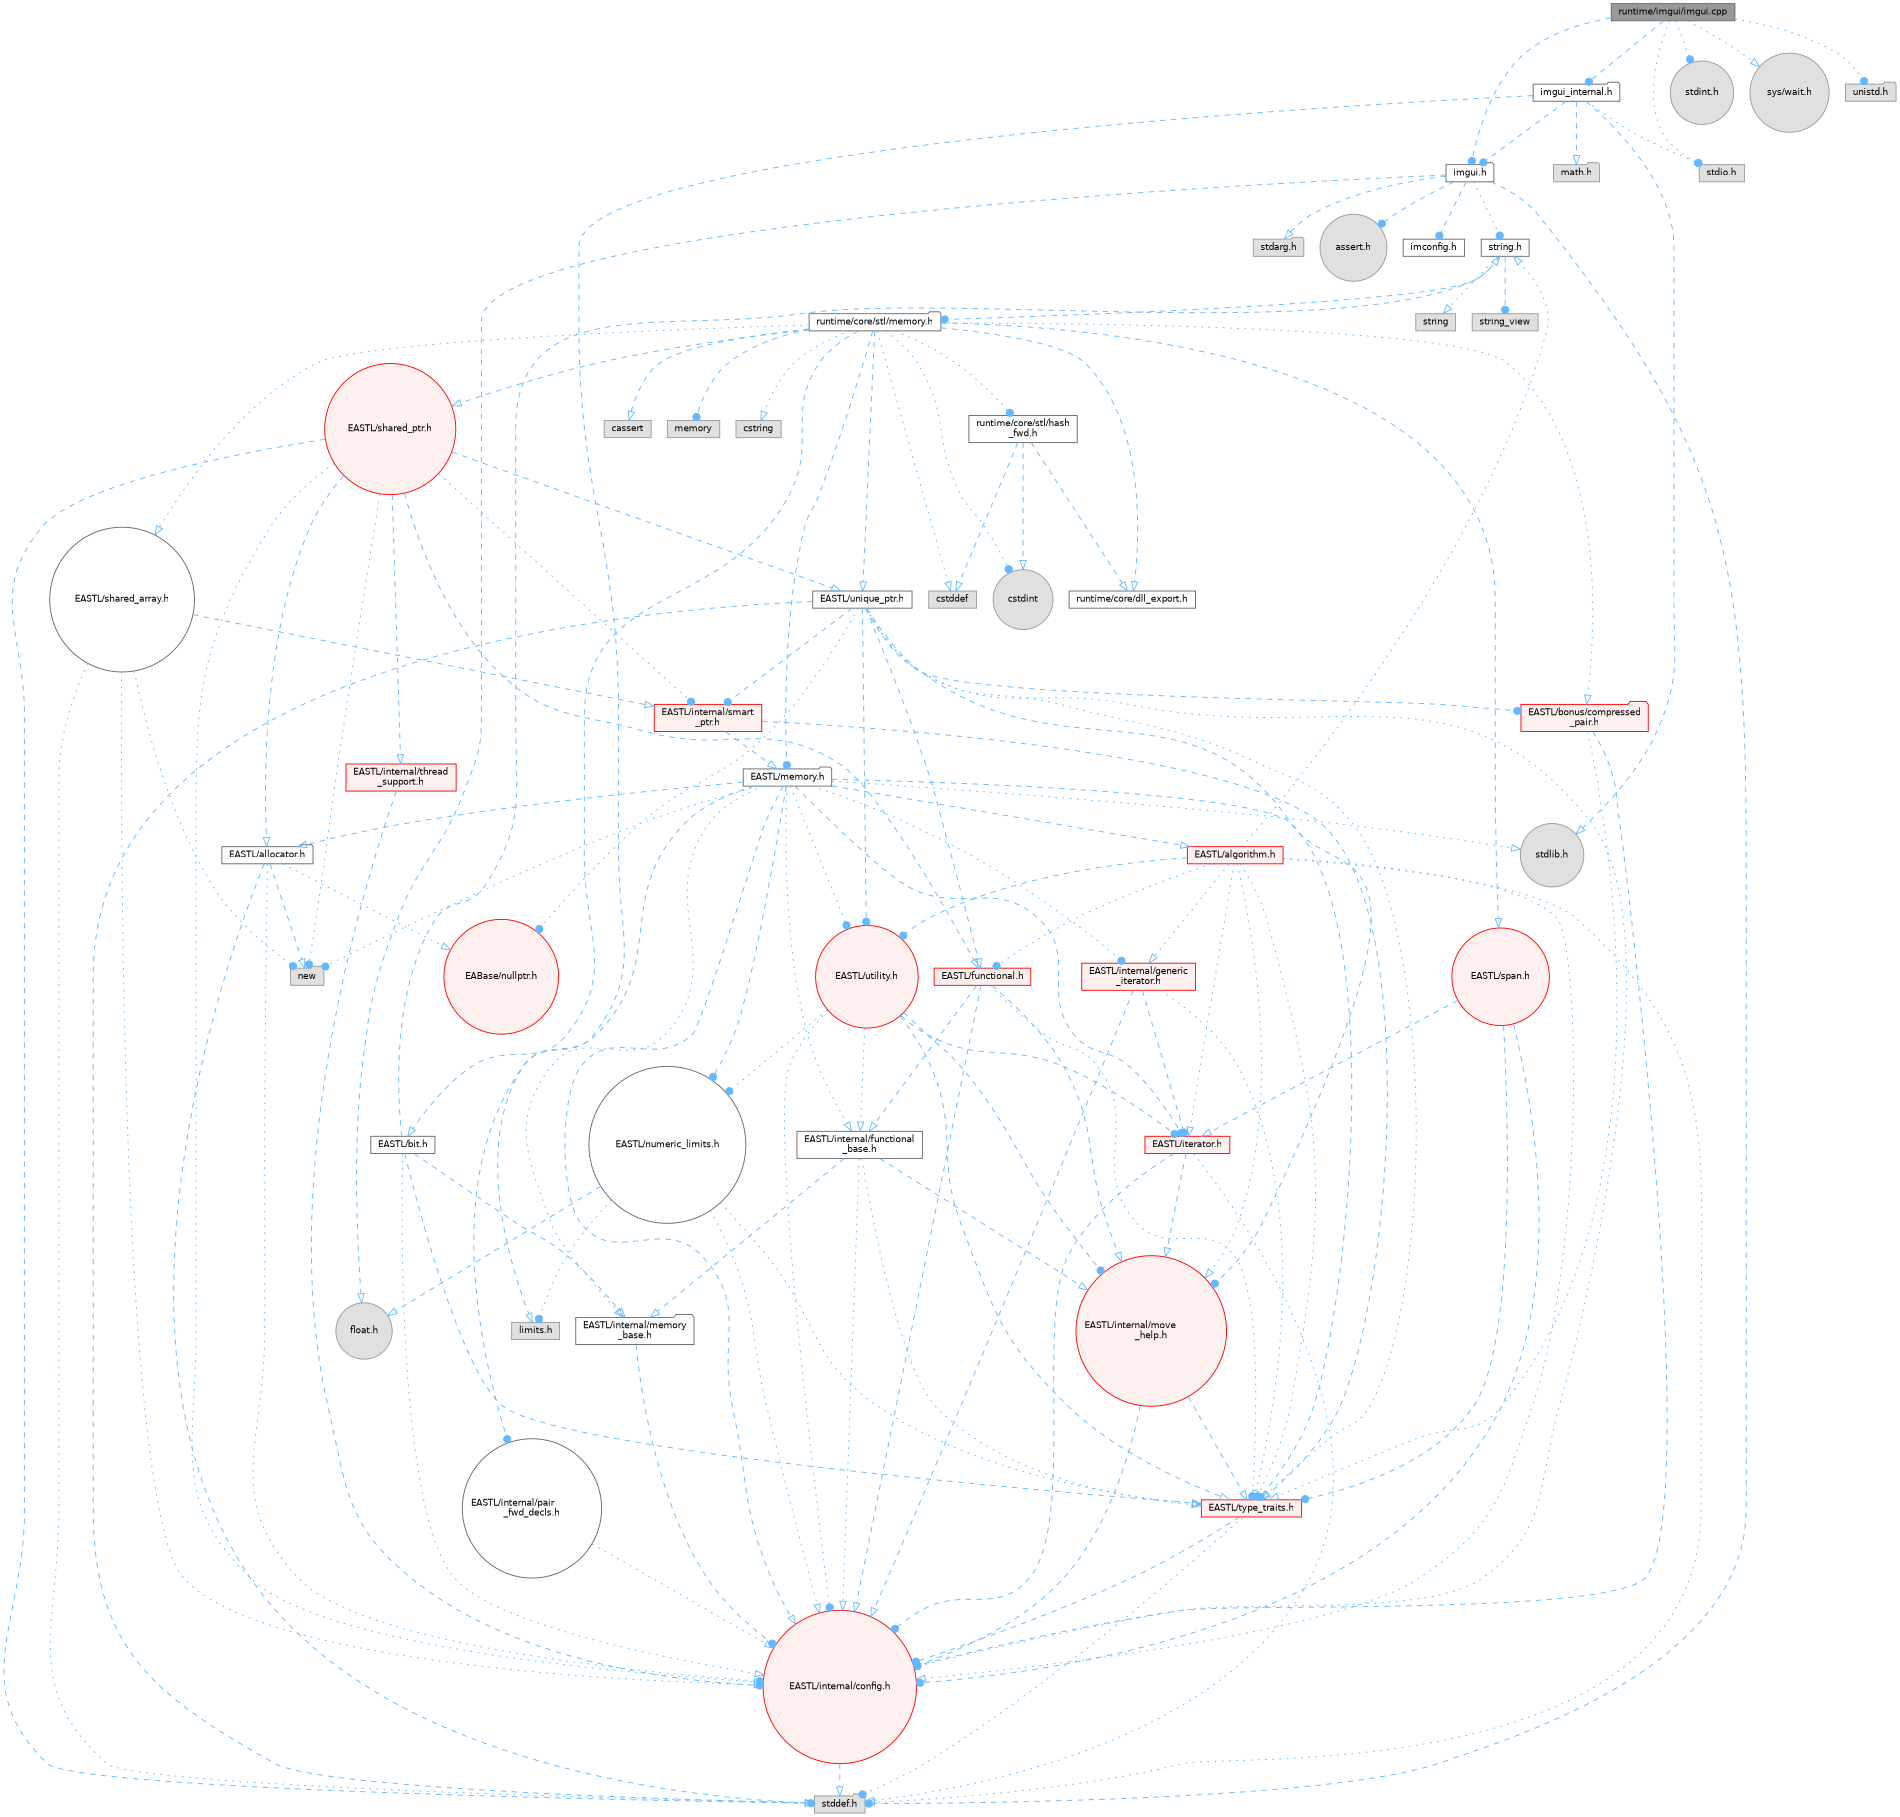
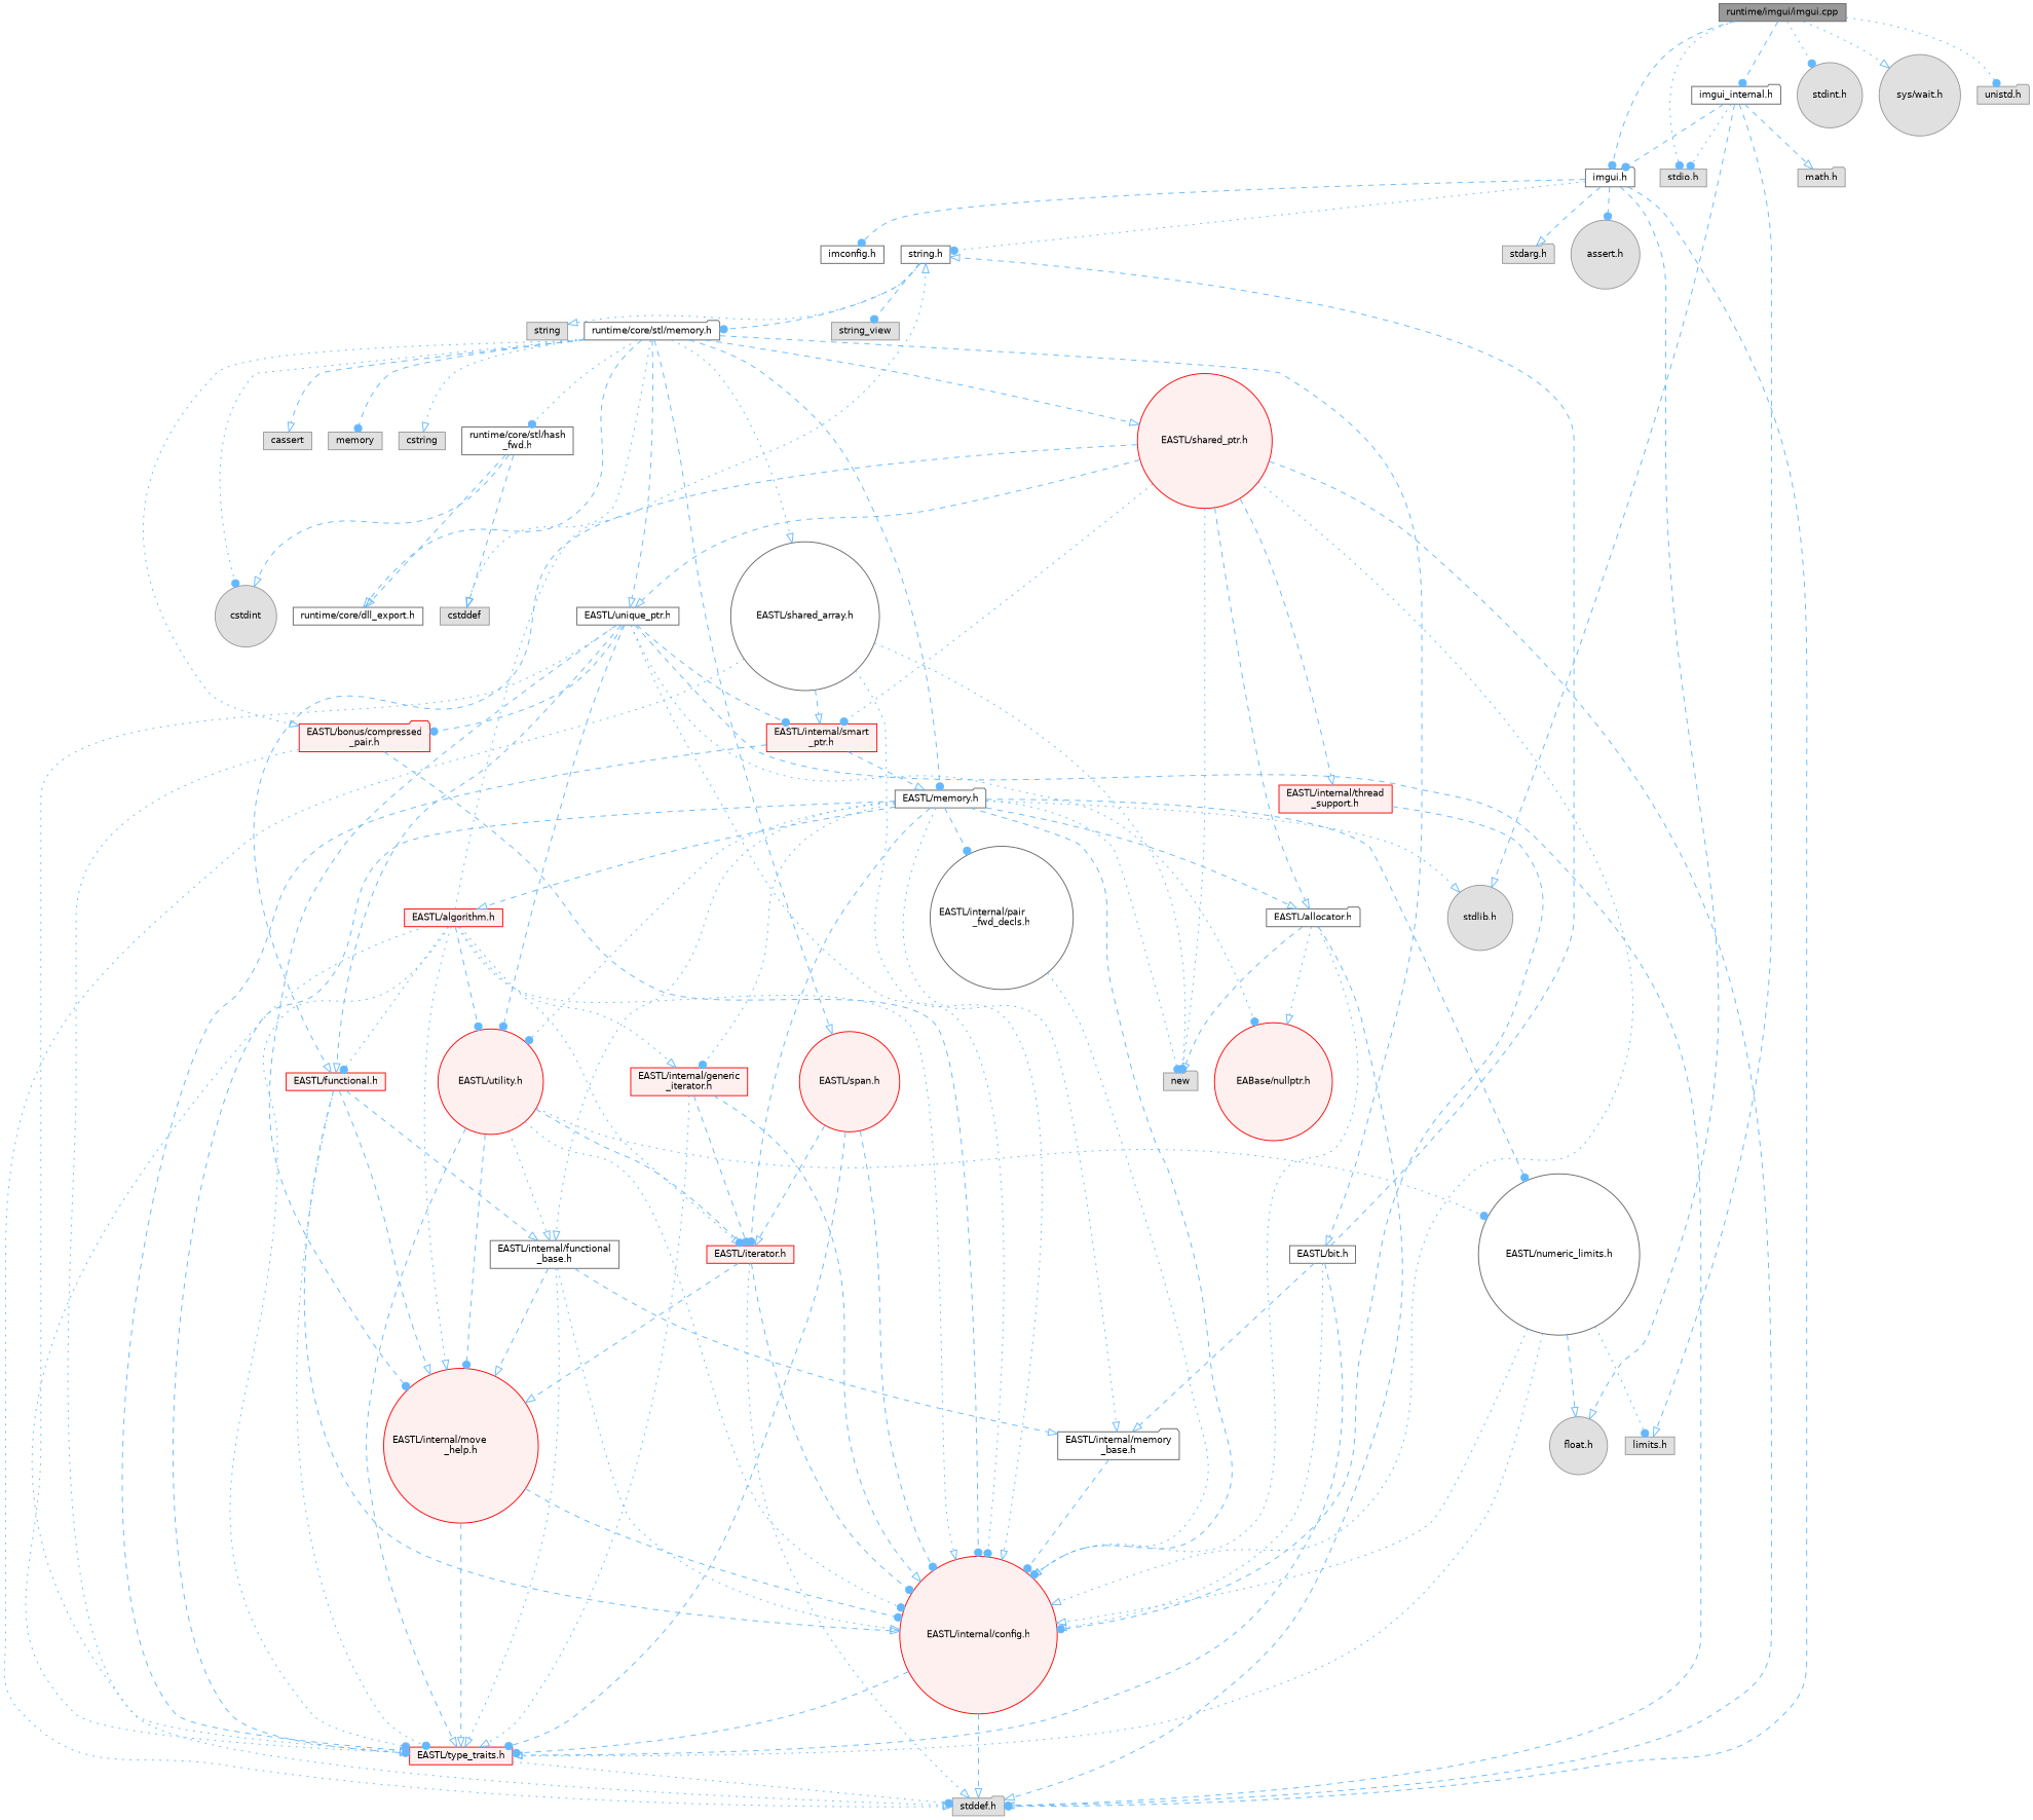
  digraph {
    node [color=grey60 fillcolor="#E0E0E0" fontname=Helvetica fontsize=10 shape=box style=filled]
    edge [arrowhead=onormal color=steelblue1 fontname=Helvetica fontsize=10 labelfontname=Helvetica labelfontsize=10 style=dashed]
    n1 [color=gray40 fillcolor=grey60 fontcolor=black height=0.2 label="runtime/imgui/imgui.cpp" width=0.4]
    n2 [color=grey40 fillcolor=white height=0.2 label="imgui.h" shape=folder width=0.4]
    n3 [color=grey40 fillcolor=white height=0.2 label="imgui_internal.h" shape=folder width=0.4]
    n4 [height=0.2 label="stdio.h" width=0.4]
    n5 [height=0.2 label="stdint.h" shape=circle width=0.4]
    n6 [height=0.2 label="sys/wait.h" shape=circle width=0.4]
    n7 [height=0.2 label="unistd.h" shape=folder width=0.4]
    n8 [color=grey40 fillcolor=white height=0.2 label="imconfig.h" width=0.4]
    n9 [height=0.2 label="float.h" shape=circle width=0.4]
    n10 [height=0.2 label="stdarg.h" shape=folder width=0.4]
    n11 [height=0.2 label="stddef.h" shape=folder width=0.4]
    n12 [color=grey40 fillcolor=white height=0.2 label="string.h" width=0.4]
    n13 [height=0.2 label="assert.h" shape=circle width=0.4]
    n14 [height=0.2 label="stdlib.h" shape=circle width=0.4]
    n15 [height=0.2 label="limits.h" width=0.4]
    n16 [height=0.2 label="math.h" shape=folder width=0.4]
    n17 [height=0.2 label=string width=0.4]
    n18 [height=0.2 label=string_view width=0.4]
    n19 [color=grey40 fillcolor=white height=0.2 label="runtime/core/stl/memory.h" shape=folder width=0.4]
    n20 [height=0.2 label=cstddef width=0.4]
    n21 [height=0.2 label=cstdint shape=circle width=0.4]
    n22 [height=0.2 label=cassert width=0.4]
    n23 [height=0.2 label=memory width=0.4]
    n24 [height=0.2 label=cstring width=0.4]
    n25 [color=grey40 fillcolor=white height=0.2 label="EASTL/bit.h" width=0.4]
    n26 [color=grey40 fillcolor=white height=0.2 label="EASTL/memory.h" shape=folder width=0.4]
    n27 [color=grey40 fillcolor=white height=0.2 label="EASTL/shared_array.h" shape=circle width=0.4]
    n28 [color=grey40 fillcolor=white height=0.2 label="EASTL/unique_ptr.h" width=0.4]
    n29 [color=red fillcolor="#FFF0F0" height=0.2 label="EASTL/bonus/compressed\l_pair.h" shape=folder width=0.4]
    n30 [color=red fillcolor="#FFF0F0" height=0.2 label="EASTL/shared_ptr.h" shape=circle width=0.4]
    n31 [color=red fillcolor="#FFF0F0" height=0.2 label="EASTL/span.h" shape=circle width=0.4]
    n32 [color=grey40 fillcolor=white height=0.2 label="runtime/core/dll_export.h" width=0.4]
    n33 [color=grey40 fillcolor=white height=0.2 label="runtime/core/stl/hash\l_fwd.h" width=0.4]
    n34 [color=red fillcolor="#FFF0F0" height=0.2 label="EASTL/internal/config.h" shape=circle width=0.4]
    n35 [color=grey40 fillcolor=white height=0.2 label="EASTL/internal/memory\l_base.h" shape=folder width=0.4]
    n36 [color=red fillcolor="#FFF0F0" height=0.2 label="EASTL/type_traits.h" width=0.4]
    n37 [color=red fillcolor="#FFF0F0" height=0.2 label="EASTL/internal/generic\l_iterator.h" width=0.4]
    n38 [color=red fillcolor="#FFF0F0" height=0.2 label="EASTL/iterator.h" width=0.4]
    n39 [color=grey40 fillcolor=white height=0.2 label="EASTL/internal/pair\l_fwd_decls.h" shape=circle width=0.4]
    n40 [color=grey40 fillcolor=white height=0.2 label="EASTL/internal/functional\l_base.h" width=0.4]
    n41 [color=red fillcolor="#FFF0F0" height=0.2 label="EASTL/algorithm.h" width=0.4]
    n42 [color=red fillcolor="#FFF0F0" height=0.2 label="EASTL/utility.h" shape=circle width=0.4]
    n43 [color=grey40 fillcolor=white height=0.2 label="EASTL/numeric_limits.h" shape=circle width=0.4]
    n44 [color=grey40 fillcolor=white height=0.2 label="EASTL/allocator.h" shape=folder width=0.4]
    n45 [height=0.2 label=new shape=folder width=0.4]
    n46 [color=red fillcolor="#FFF0F0" height=0.2 label="EASTL/internal/smart\l_ptr.h" width=0.4]
    n47 [color=red fillcolor="#FFF0F0" height=0.2 label="EASTL/internal/move\l_help.h" shape=circle width=0.4]
    n48 [color=red fillcolor="#FFF0F0" height=0.2 label="EASTL/functional.h" width=0.4]
    n49 [color=red fillcolor="#FFF0F0" height=0.2 label="EABase/nullptr.h" shape=circle width=0.4]
    n50 [color=red fillcolor="#FFF0F0" height=0.2 label="EASTL/internal/thread\l_support.h" width=0.4]
    n1 -> n2 [arrowhead=dot]
    n1 -> n3 [arrowhead=dot]
    n1 -> n4 [arrowhead=dot style=dotted]
    n1 -> n5 [arrowhead=dot style=dotted]
    n1 -> n6 [style=dotted]
    n1 -> n7 [arrowhead=dot style=dotted]
    n2 -> n8 [arrowhead=dot]
    n2 -> n9
    n2 -> n10
    n2 -> n11 [arrowhead=dot]
    n2 -> n12 [arrowhead=dot style=dotted]
    n2 -> n13 [arrowhead=dot]
    n3 -> n2 [arrowhead=dot]
    n3 -> n4 [arrowhead=dot style=dotted]
    n3 -> n14
    n3 -> n15
    n3 -> n16
    n12 -> n17 [style=dotted]
    n12 -> n18 [arrowhead=dot]
    n12 -> n19 [arrowhead=dot]
    n19 -> n20 [style=dotted]
    n19 -> n21 [arrowhead=dot style=dotted]
    n19 -> n22
    n19 -> n23 [arrowhead=dot]
    n19 -> n24 [style=dotted]
    n19 -> n25
    n19 -> n26 [arrowhead=dot]
    n19 -> n27 [style=dotted]
    n19 -> n28
    n19 -> n29 [style=dotted]
    n19 -> n30
    n19 -> n31
    n19 -> n32
    n19 -> n33 [arrowhead=dot style=dotted]
    n25 -> n12
    n25 -> n34 [style=dotted]
    n25 -> n35
    n25 -> n36
    n26 -> n14 [style=dotted]
    n26 -> n34
    n26 -> n35 [style=dotted]
    n26 -> n36 [arrowhead=dot]
    n26 -> n37 [arrowhead=dot style=dotted]
    n26 -> n38 [arrowhead=dot]
    n26 -> n39 [arrowhead=dot]
    n26 -> n40 [style=dotted]
    n26 -> n41
    n26 -> n42 [arrowhead=dot style=dotted]
    n26 -> n43 [arrowhead=dot]
    n26 -> n44
    n26 -> n45 [arrowhead=dot style=dotted]
    n27 -> n11 [style=dotted]
    n27 -> n34 [style=dotted]
    n27 -> n45 [arrowhead=dot style=dotted]
    n27 -> n46
    n28 -> n11
    n28 -> n29 [arrowhead=dot]
    n28 -> n34 [arrowhead=dot style=dotted]
    n28 -> n36 [style=dotted]
    n28 -> n42 [arrowhead=dot]
    n28 -> n46 [arrowhead=dot]
    n28 -> n47 [arrowhead=dot]
    n28 -> n48
    n28 -> n49 [arrowhead=dot style=dotted]
    n29 -> n34 [arrowhead=dot]
    n29 -> n36 [style=dotted]
    n30 -> n11 [arrowhead=dot]
    n30 -> n28
    n30 -> n34 [style=dotted]
    n30 -> n44
    n30 -> n45 [arrowhead=dot style=dotted]
    n30 -> n46 [arrowhead=dot style=dotted]
    n30 -> n48
    n30 -> n50
    n31 -> n34 [arrowhead=dot]
    n31 -> n36 [arrowhead=dot]
    n31 -> n38
    n33 -> n20
    n33 -> n21
    n33 -> n32
    n34 -> n11
    n35 -> n34 [arrowhead=dot]
    n36 -> n11 [arrowhead=dot style=dotted]
-   n36 -> n34 [arrowhead=dot]
+   n34 -> n36 [arrowhead=dot]
    n37 -> n34
    n37 -> n36 [style=dotted]
    n37 -> n38 [arrowhead=dot]
    n38 -> n11 [style=dotted]
    n38 -> n34 [arrowhead=dot]
    n38 -> n47
    n39 -> n34 [style=dotted]
    n40 -> n34 [style=dotted]
    n40 -> n35
    n40 -> n36 [style=dotted]
    n40 -> n47
    n41 -> n11 [style=dotted]
    n41 -> n12 [style=dotted]
    n41 -> n34 [style=dotted]
    n41 -> n36 [arrowhead=dot style=dotted]
    n41 -> n37 [style=dotted]
    n41 -> n38 [style=dotted]
    n41 -> n42 [arrowhead=dot]
    n41 -> n47 [style=dotted]
    n41 -> n48 [arrowhead=dot style=dotted]
    n42 -> n34 [arrowhead=dot style=dotted]
    n42 -> n36
    n42 -> n38 [arrowhead=dot]
    n42 -> n40 [style=dotted]
    n42 -> n43 [arrowhead=dot style=dotted]
    n42 -> n47 [arrowhead=dot]
    n43 -> n9
    n43 -> n15 [arrowhead=dot style=dotted]
    n43 -> n34 [style=dotted]
    n43 -> n36 [style=dotted]
    n44 -> n11
    n44 -> n34 [arrowhead=dot style=dotted]
    n44 -> n45
    n44 -> n49 [style=dotted]
    n46 -> n26
    n46 -> n36
    n47 -> n34 [arrowhead=dot]
    n47 -> n36
    n48 -> n34
    n48 -> n36 [arrowhead=dot style=dotted]
    n48 -> n40
    n48 -> n47
    n50 -> n34 [arrowhead=dot]
  }
